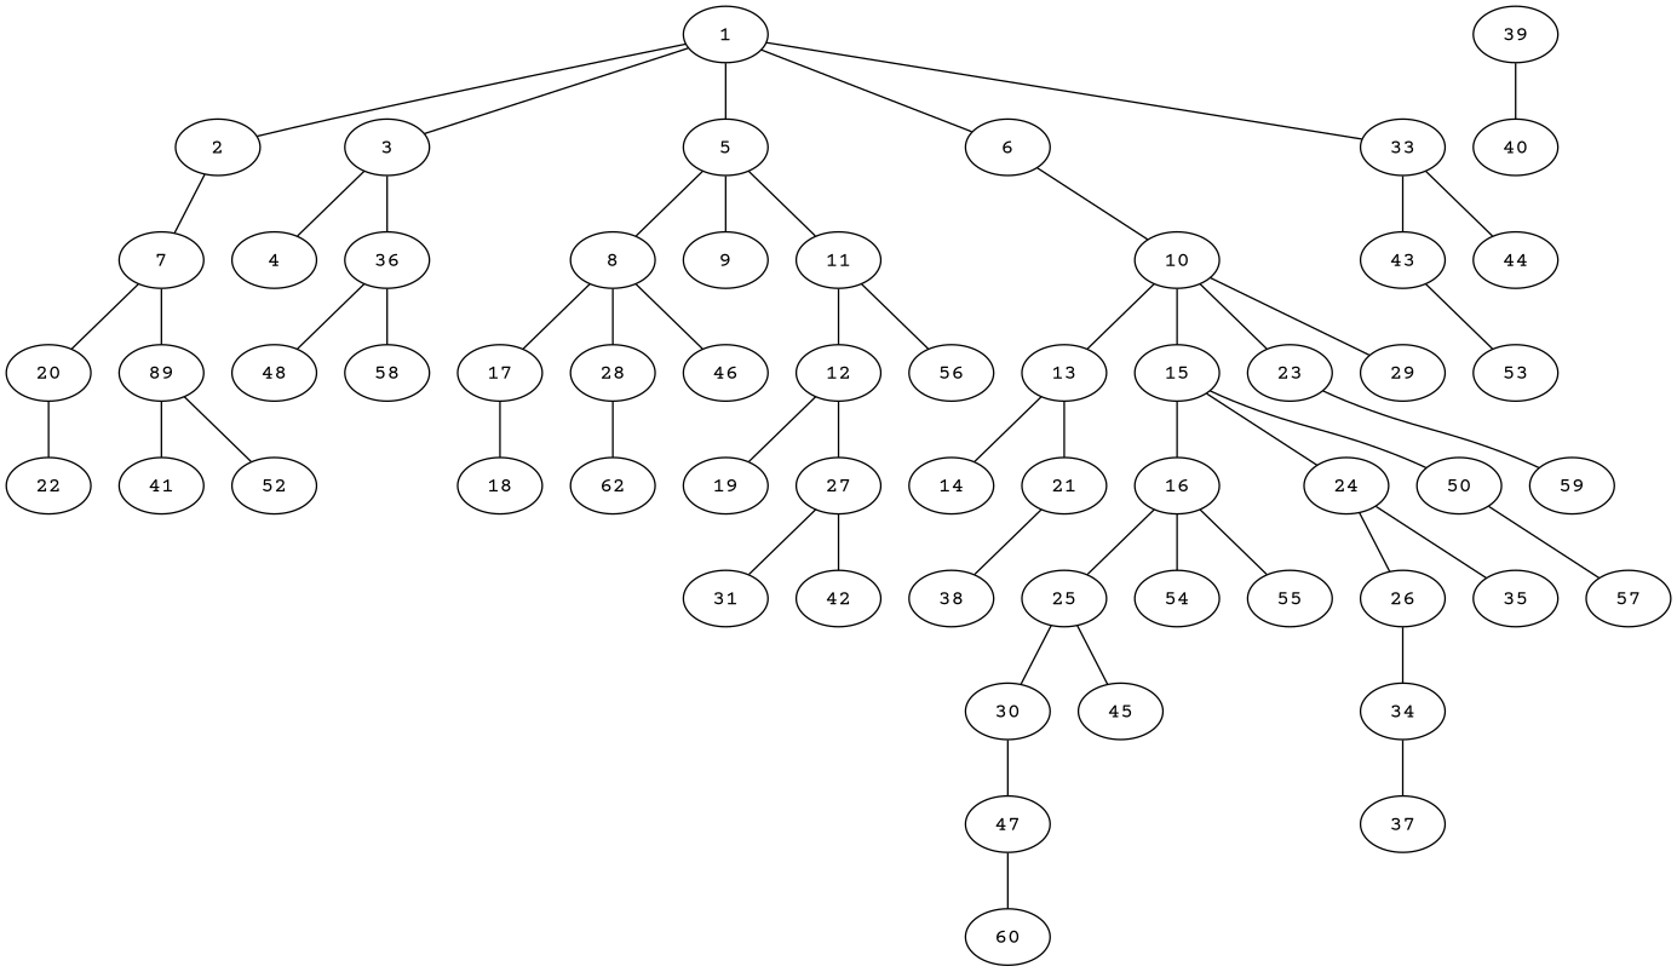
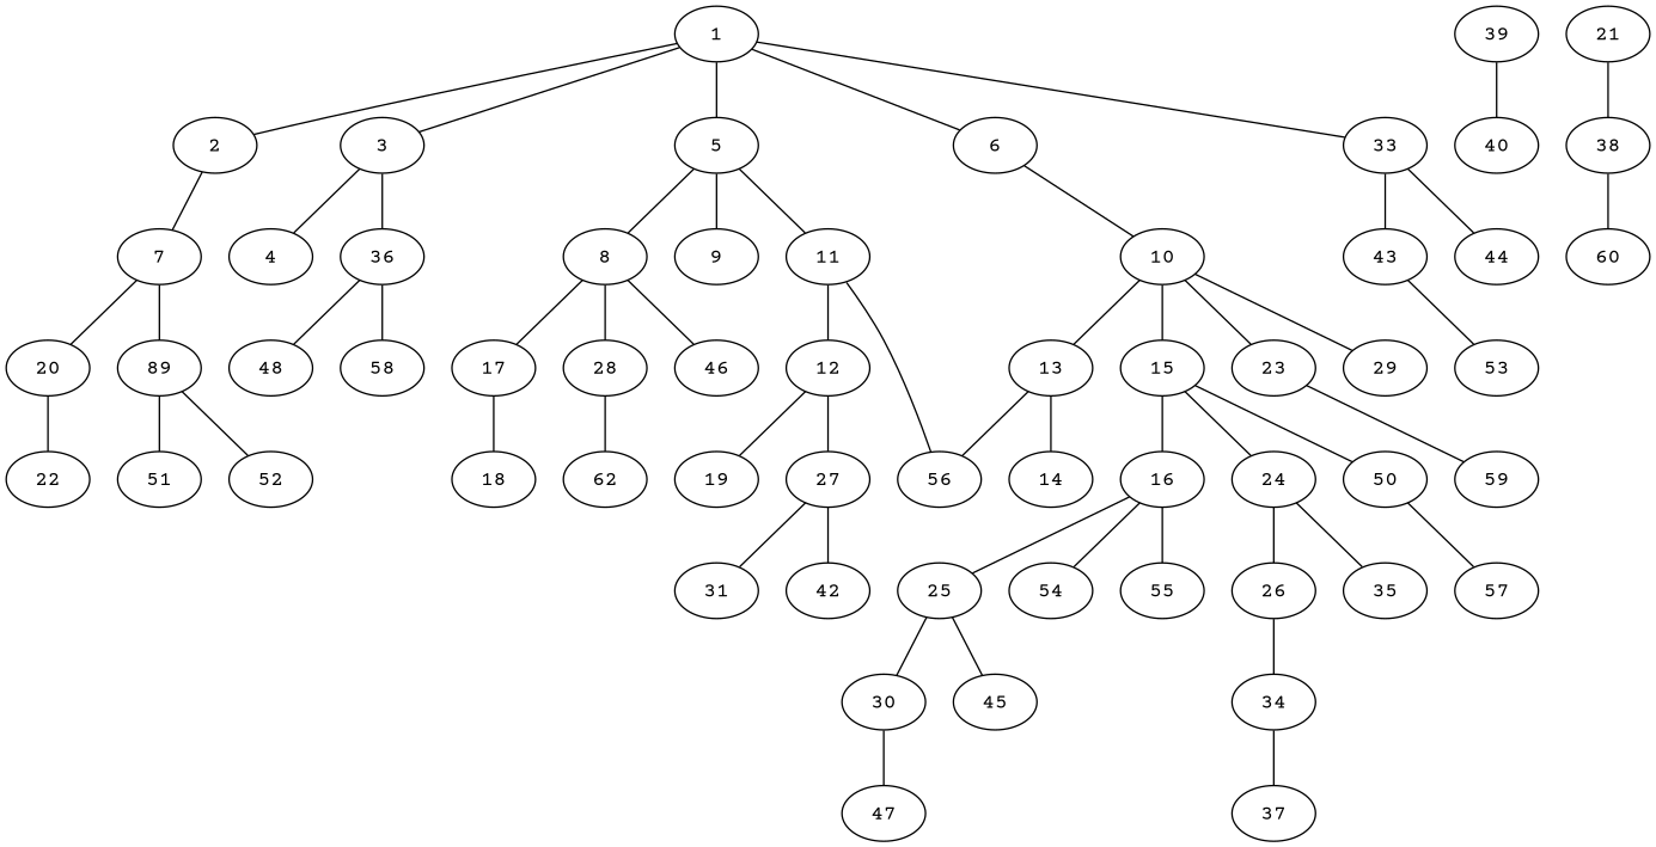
  graph {
    fontname="Courier Prime"
    node [fontname="Courier Prime"]
    edge [fontname="Courier Prime"]
    1
    2
    3
    5
    6
    33
    7
    4
    36
    8
    9
    11
    10
    43
    44
    20
    n17 [label=89]
    48
    58
    17
    28
    46
    12
    56
    13
    15
    23
    29
    53
    22
    39
    40
-   51 [label=41]
+   51
    52
    18
    n36 [label=62]
    19
    27
    14
    21
    16
    24
    50
    59
    38
    25
    54
    55
    26
    35
    57
    31
    42
    30
    45
    34
    47
    37
    60
    1 -- 2
    1 -- 3
    1 -- 5
    1 -- 6
    1 -- 33
    2 -- 7
    3 -- 4
    3 -- 36
    5 -- 8
    5 -- 9
    5 -- 11
    6 -- 10
    33 -- 43
    33 -- 44
    7 -- 20
    7 -- n17
    36 -- 48
    36 -- 58
    8 -- 17
    8 -- 28
    8 -- 46
    11 -- 12
    11 -- 56
    10 -- 13
    10 -- 15
    10 -- 23
    10 -- 29
    43 -- 53
    20 -- 22
    n17 -- 51
    n17 -- 52
    17 -- 18
    28 -- n36
    12 -- 19
    12 -- 27
    13 -- 14
-   13 -- 21
+   13 -- 56
    15 -- 16
    15 -- 24
    15 -- 50
    23 -- 59
    39 -- 40
    27 -- 31
    27 -- 42
    21 -- 38
    16 -- 25
    16 -- 54
    16 -- 55
    24 -- 26
    24 -- 35
    50 -- 57
    25 -- 30
    25 -- 45
    26 -- 34
    30 -- 47
    34 -- 37
-   47 -- 60
+   38 -- 60
  }
